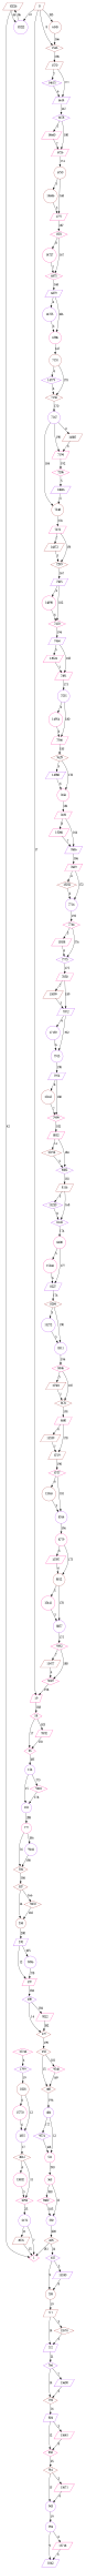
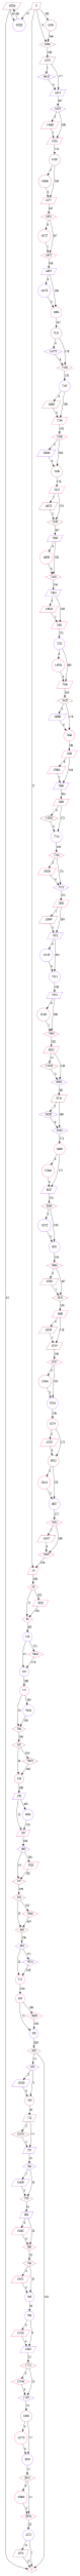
  digraph {
    fontname="PT Serif"
    rankdir=TB
    node [color=deeppink fontname="PT Serif" shape=parallelogram]
    edge [fontname="PT Serif"]
    58 [shape=diamond]
    19
    85 [shape=diamond]
    9392
    154 [color=purple shape=circle]
    181 [color=purple shape=circle]
    9418 [shape=diamond]
    277 [shape=circle]
    304 [color=brown shape=diamond]
    9444 [color=purple shape=circle]
    307 [color=brown shape=diamond]
    334 [color=brown shape=circle]
    9470 [color=brown shape=diamond]
    370 [color=purple]
    397
    9496 [color=purple shape=circle]
    400 [color=purple shape=diamond]
    427 [color=brown shape=diamond]
    9522
    433 [color=brown shape=diamond]
    460 [color=brown shape=diamond]
    9548 [shape=diamond]
-   484 [color=purple shape=circle]
+   484 [color=purple shape=diamond]
    511 [shape=circle]
    9574 [color=purple shape=diamond]
    565 [shape=circle]
    592 [color=purple shape=circle]
    9600 [shape=diamond]
    603 [color=brown shape=diamond]
    1 [shape=diamond]
    655 [color=purple shape=diamond]
    709 [color=brown shape=circle]
    15530 [color=purple]
    712 [color=brown]
    757 [color=purple]
    15574 [color=brown shape=diamond]
    766 [color=purple shape=diamond]
    793 [color=brown shape=diamond]
    15600 [color=purple]
    804 [color=purple]
    850 [shape=diamond]
    15645
    916 [color=brown shape=diamond]
    943 [color=purple shape=circle]
    15671
    994 [color=purple shape=circle]
    1042 [color=purple]
    15718
+   1772 [color=brown shape=diamond]
    1799 [color=purple shape=diamond]
    15744 [shape=diamond]
    1828 [color=brown shape=circle]
    1855 [color=purple shape=circle]
    15770 [shape=circle]
    2061 [color=brown shape=diamond]
    2094 [shape=diamond]
    15802 [shape=circle]
    2172 [color=purple shape=circle]
    4976 [color=brown]
    6545 [color=brown shape=circle]
    6546 [color=brown shape=diamond]
    6570 [color=brown]
    6614 [color=purple]
    14613 [color=purple shape=diamond]
    6678 [color=purple shape=diamond]
    6726
    14660
    6750 [color=brown shape=circle]
    6777
    14686 [color=brown shape=circle]
    6831 [shape=diamond]
    6873 [shape=diamond]
    14727 [shape=circle]
    6879 [color=purple]
    6906 [shape=circle]
    14753 [color=purple shape=circle]
    7131 [color=brown shape=circle]
    7158 [color=brown shape=diamond]
    14779 [color=purple shape=diamond]
    7167 [color=purple shape=circle]
    7194
    14805 [color=brown]
    7206 [shape=diamond]
    7248 [color=brown shape=circle]
    14846 [color=purple]
    7272
    7299 [color=brown shape=diamond]
    14872 [color=brown]
    7383 [color=purple]
    7410 [shape=diamond]
    14898 [shape=circle]
    7464 [color=purple]
    7491
    14924
    7535 [color=purple shape=circle]
    7566
    14954 [shape=circle]
    7629 [color=brown shape=diamond]
    7656 [shape=circle]
    14980 [color=purple]
    7659
    7686 [color=purple]
    15006
    7689
    7716 [color=purple shape=circle]
    15032 [color=brown shape=diamond]
    7746 [shape=diamond]
    7773 [color=purple shape=diamond]
    15058
    7830
    7872 [color=purple]
    15099 [color=brown]
    7913 [color=purple shape=circle]
    n114 [color=purple label=17139 shape=circle]
    7972 [color=purple]
    7999 [shape=diamond]
    15165 [color=brown shape=circle]
    8052
    8082 [color=purple shape=diamond]
    15194 [color=brown shape=diamond]
    8116 [color=brown]
    8143 [color=purple shape=diamond]
    15220 [color=purple shape=diamond]
    n124 [label=8400 shape=circle]
    8227 [color=purple]
    15246 [shape=circle]
    8284 [color=brown shape=diamond]
    8311 [color=purple shape=circle]
    15272 [color=purple shape=circle]
    8446 [shape=diamond]
    8476 [color=brown shape=diamond]
    15301 [color=brown]
    8680
    8719 [color=brown]
    15339 [color=brown]
    8737 [shape=diamond]
    8764 [color=purple shape=circle]
    15365 [color=brown shape=circle]
    8779 [shape=circle]
    8812 [color=brown shape=circle]
    15397
    8857 [color=purple shape=circle]
    15441 [shape=circle]
    9192 [shape=diamond]
    9229 [shape=diamond]
    15477 [color=brown]
    10222 [color=purple shape=circle]
    10226 [color=brown]
    0 [color=brown]
    58 -> 85 [label=17]
    58 -> 9392 [label=183]
    19 -> 58 [label=188]
    85 -> 154 [label=185]
    9392 -> 85 [label=170]
    154 -> 181 [label=15]
    154 -> 9418 [label=175]
    181 -> 277 [label=208]
    9418 -> 181 [label=178]
    277 -> 304 [label=16]
    277 -> 9444 [label=186]
    304 -> 307 [label=186]
    9444 -> 304 [label=190]
    307 -> 334 [label=14]
    307 -> 9470 [label=166]
    334 -> 370 [label=200]
    9470 -> 334 [label=185]
    370 -> 397 [label=12]
    370 -> 9496 [label=183]
    397 -> 400 [label=184]
    9496 -> 397 [label=178]
    400 -> 427 [label=14]
    400 -> 9522 [label=184]
    427 -> 433 [label=199]
    9522 -> 427 [label=182]
    433 -> 460 [label=13]
    433 -> 9548 [label=181]
    460 -> 484 [label=196]
    9548 -> 460 [label=169]
    484 -> 511 [label=12]
    484 -> 9574 [label=177]
    511 -> 565 [label=190]
    9574 -> 511 [label=168]
    565 -> 592 [label=13]
    565 -> 9600 [label=188]
    592 -> 603 [label=200]
    9600 -> 592 [label=183]
    603 -> 1 [label=181]
    603 -> 655 [label=14]
    655 -> 709 [label=9]
    655 -> 15530 [label=3]
    709 -> 712 [label=19]
    15530 -> 709 [label=8]
    712 -> 757 [label=14]
    712 -> 15574 [label=3]
    757 -> 766 [label=21]
    15574 -> 757 [label=5]
    766 -> 793 [label=14]
    766 -> 15600 [label=7]
    793 -> 804 [label=16]
    15600 -> 793 [label=5]
    804 -> 850 [label=12]
    804 -> 15645 [label=3]
    850 -> 916 [label=23]
    15645 -> 850 [label=8]
    916 -> 943 [label=15]
    916 -> 15671 [label=3]
    943 -> 994 [label=19]
    15671 -> 943 [label=4]
    994 -> 1042 [label=9]
    994 -> 15718 [label=6]
+   1042 -> 1772 [label=15]
    15718 -> 1042 [label=6]
+   1772 -> 1799 [label=12]
+   1772 -> 15744 [label=5]
    1799 -> 1828 [label=19]
    15744 -> 1799 [label=4]
    1828 -> 1855 [label=12]
    1828 -> 15770 [label=6]
    1855 -> 2061 [label=17]
    15770 -> 1855 [label=6]
    2061 -> 2094 [label=11]
    2061 -> 15802 [label=4]
    2094 -> 2172 [label=23]
    15802 -> 2094 [label=5]
    2172 -> 1 [label=7]
    2172 -> 4976 [label=11]
    4976 -> 1 [label=13]
    6545 -> 6546 [label=166]
    6546 -> 6570 [label=198]
    6570 -> 6614 [label=172]
    6570 -> 14613 [label=7]
    6614 -> 6678 [label=167]
    14613 -> 6614 [label=6]
    6678 -> 6726 [label=180]
    6678 -> 14660 [label=5]
    6726 -> 6750 [label=174]
    14660 -> 6726 [label=7]
    6750 -> 6777 [label=168]
    6750 -> 14686 [label=5]
    6777 -> 6831 [label=187]
    14686 -> 6777 [label=3]
    6831 -> 6873 [label=167]
    6831 -> 14727 [label=8]
    6873 -> 6879 [label=168]
    14727 -> 6873 [label=7]
    6879 -> 6906 [label=186]
    6879 -> 14753 [label=4]
    6906 -> 7131 [label=167]
    14753 -> 6906 [label=6]
    7131 -> 7158 [label=178]
    7131 -> 14779 [label=4]
    7158 -> 7167 [label=170]
    14779 -> 7158 [label=4]
    7167 -> 7194 [label=190]
    7167 -> 14805 [label=4]
    7194 -> 7206 [label=192]
    14805 -> 7194 [label=6]
-   7167 -> 7248 [label=184]
+   7206 -> 7248 [label=184]
    7206 -> 14846 [label=5]
    7248 -> 7272 [label=178]
    14846 -> 7248 [label=4]
    7272 -> 7299 [label=191]
    7272 -> 14872 [label=7]
    7299 -> 7383 [label=167]
    14872 -> 7299 [label=5]
    7383 -> 7410 [label=182]
    7383 -> 14898 [label=4]
    7410 -> 7464 [label=194]
    14898 -> 7410 [label=6]
    7464 -> 7491 [label=183]
    7464 -> 14924 [label=5]
    7491 -> 7535 [label=175]
    14924 -> 7491 [label=7]
    7535 -> 7566 [label=180]
    7535 -> 14954 [label=4]
    7566 -> 7629 [label=185]
    14954 -> 7566 [label=4]
    7629 -> 7656 [label=178]
    7629 -> 14980 [label=5]
    7656 -> 7659 [label=181]
    14980 -> 7656 [label=6]
    7659 -> 7686 [label=164]
    7659 -> 15006 [label=8]
    7686 -> 7689 [label=186]
    15006 -> 7686 [label=7]
    7689 -> 7716 [label=172]
    7689 -> 15032 [label=4]
    7716 -> 7746 [label=193]
    15032 -> 7716 [label=4]
    7746 -> 7773 [label=176]
    7746 -> 15058 [label=3]
    7773 -> 7830 [label=175]
    15058 -> 7773 [label=4]
    7830 -> 7872 [label=189]
    7830 -> 15099 [label=7]
    7872 -> 7913 [label=192]
    7872 -> n114 [label=6]
    15099 -> 7872 [label=5]
    7913 -> 7972 [label=198]
    n114 -> 7913 [label=6]
    7972 -> 7999 [label=180]
    7972 -> 15165 [label=8]
    7999 -> 8052 [label=182]
    15165 -> 7999 [label=7]
    8052 -> 8082 [label=184]
    8052 -> 15194 [label=14]
    8082 -> 8116 [label=181]
    15194 -> 8082 [label=3]
    8116 -> 8143 [label=168]
    8116 -> 15220 [label=5]
    8143 -> n124 [label=174]
    15220 -> 8143 [label=8]
    n124 -> 8227 [label=177]
    n124 -> 15246 [label=3]
    8227 -> 8284 [label=176]
    15246 -> 8227 [label=6]
    8284 -> 8311 [label=190]
    8284 -> 15272 [label=3]
    8311 -> 8446 [label=194]
    15272 -> 8311 [label=5]
    8446 -> 8476 [label=187]
    8446 -> 15301 [label=3]
    8476 -> 8680 [label=195]
    15301 -> 8476 [label=7]
    8680 -> 8719 [label=178]
    8680 -> 15339 [label=4]
    8719 -> 8737 [label=190]
    15339 -> 8719 [label=7]
    8737 -> 8764 [label=181]
    8737 -> 15365 [label=6]
    8764 -> 8779 [label=196]
    15365 -> 8764 [label=3]
    8779 -> 8812 [label=173]
    8779 -> 15397 [label=6]
    8812 -> 8857 [label=178]
    8812 -> 15441 [label=5]
    15397 -> 8812 [label=4]
    8857 -> 9192 [label=175]
    15441 -> 8857 [label=5]
    9192 -> 9229 [label=180]
    9192 -> 15477 [label=7]
    9229 -> 19 [label=198]
    15477 -> 9229 [label=4]
    10222 -> 10226 [label=86]
    10226 -> 1 [label=42]
    10226 -> 10222 [label=46]
    0 -> 19 [label=17]
    0 -> 6545 [label=183]
    0 -> 6546 [label=8]
    0 -> 10222 [label=41]
  }
